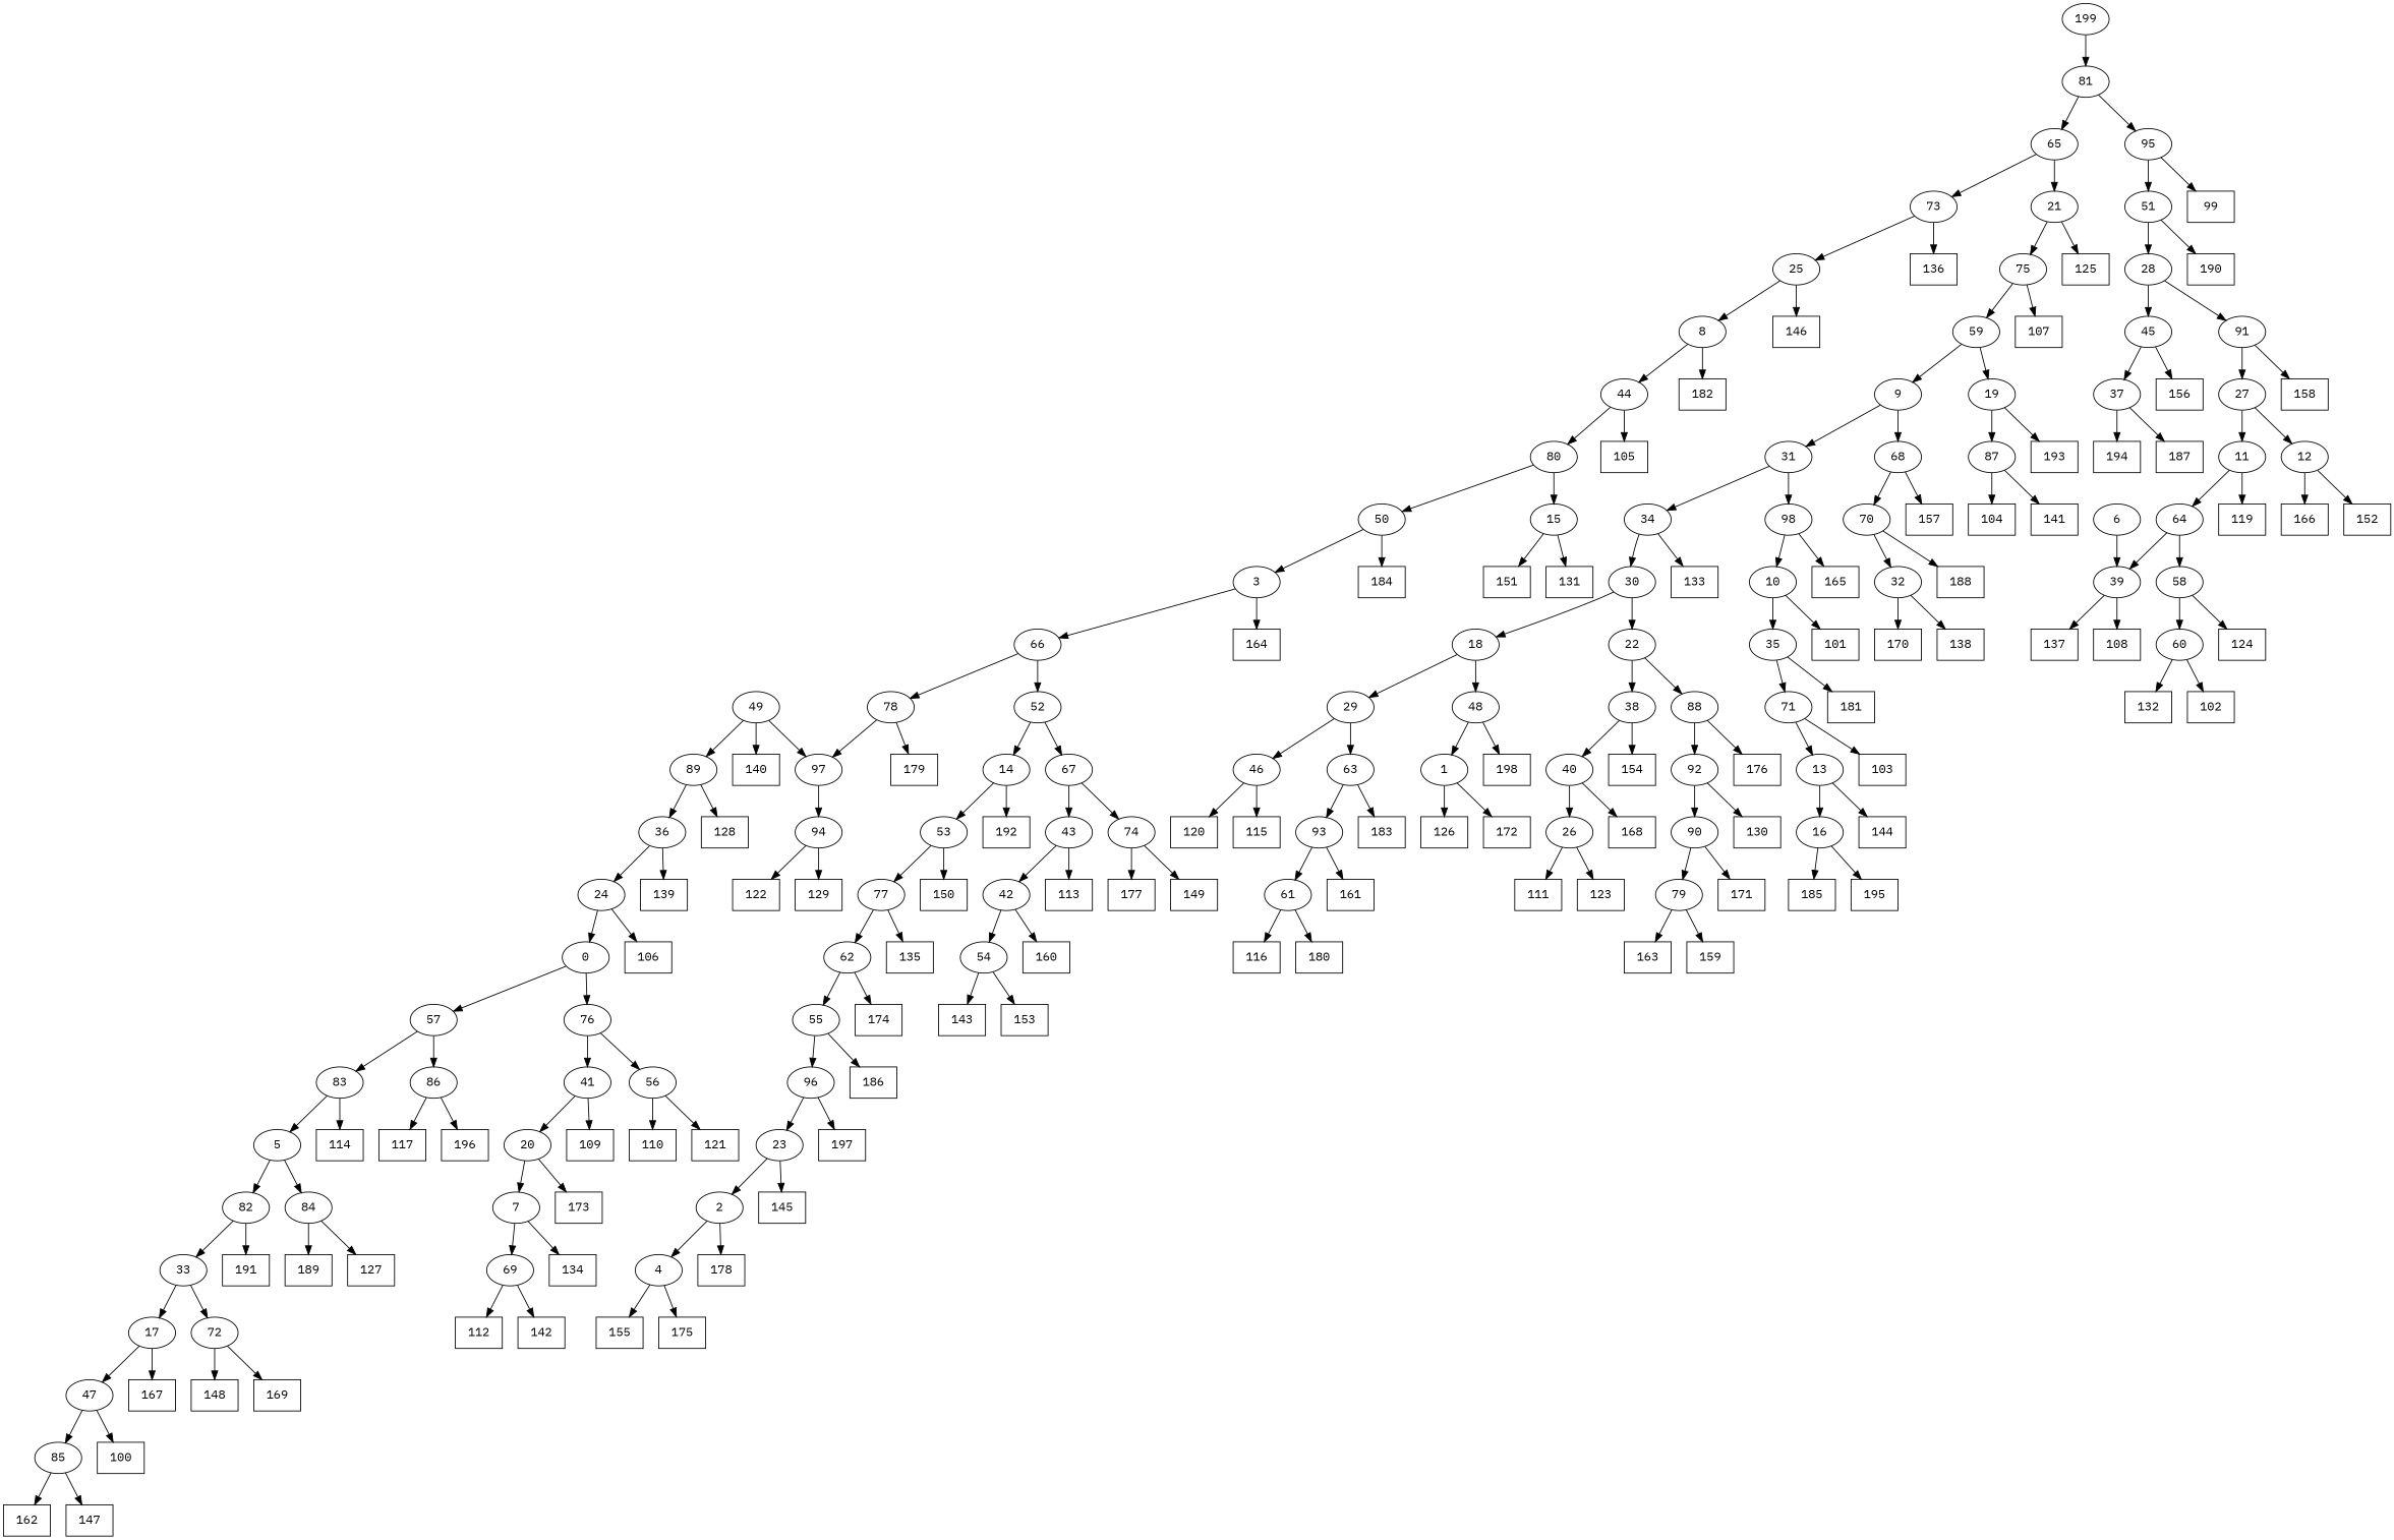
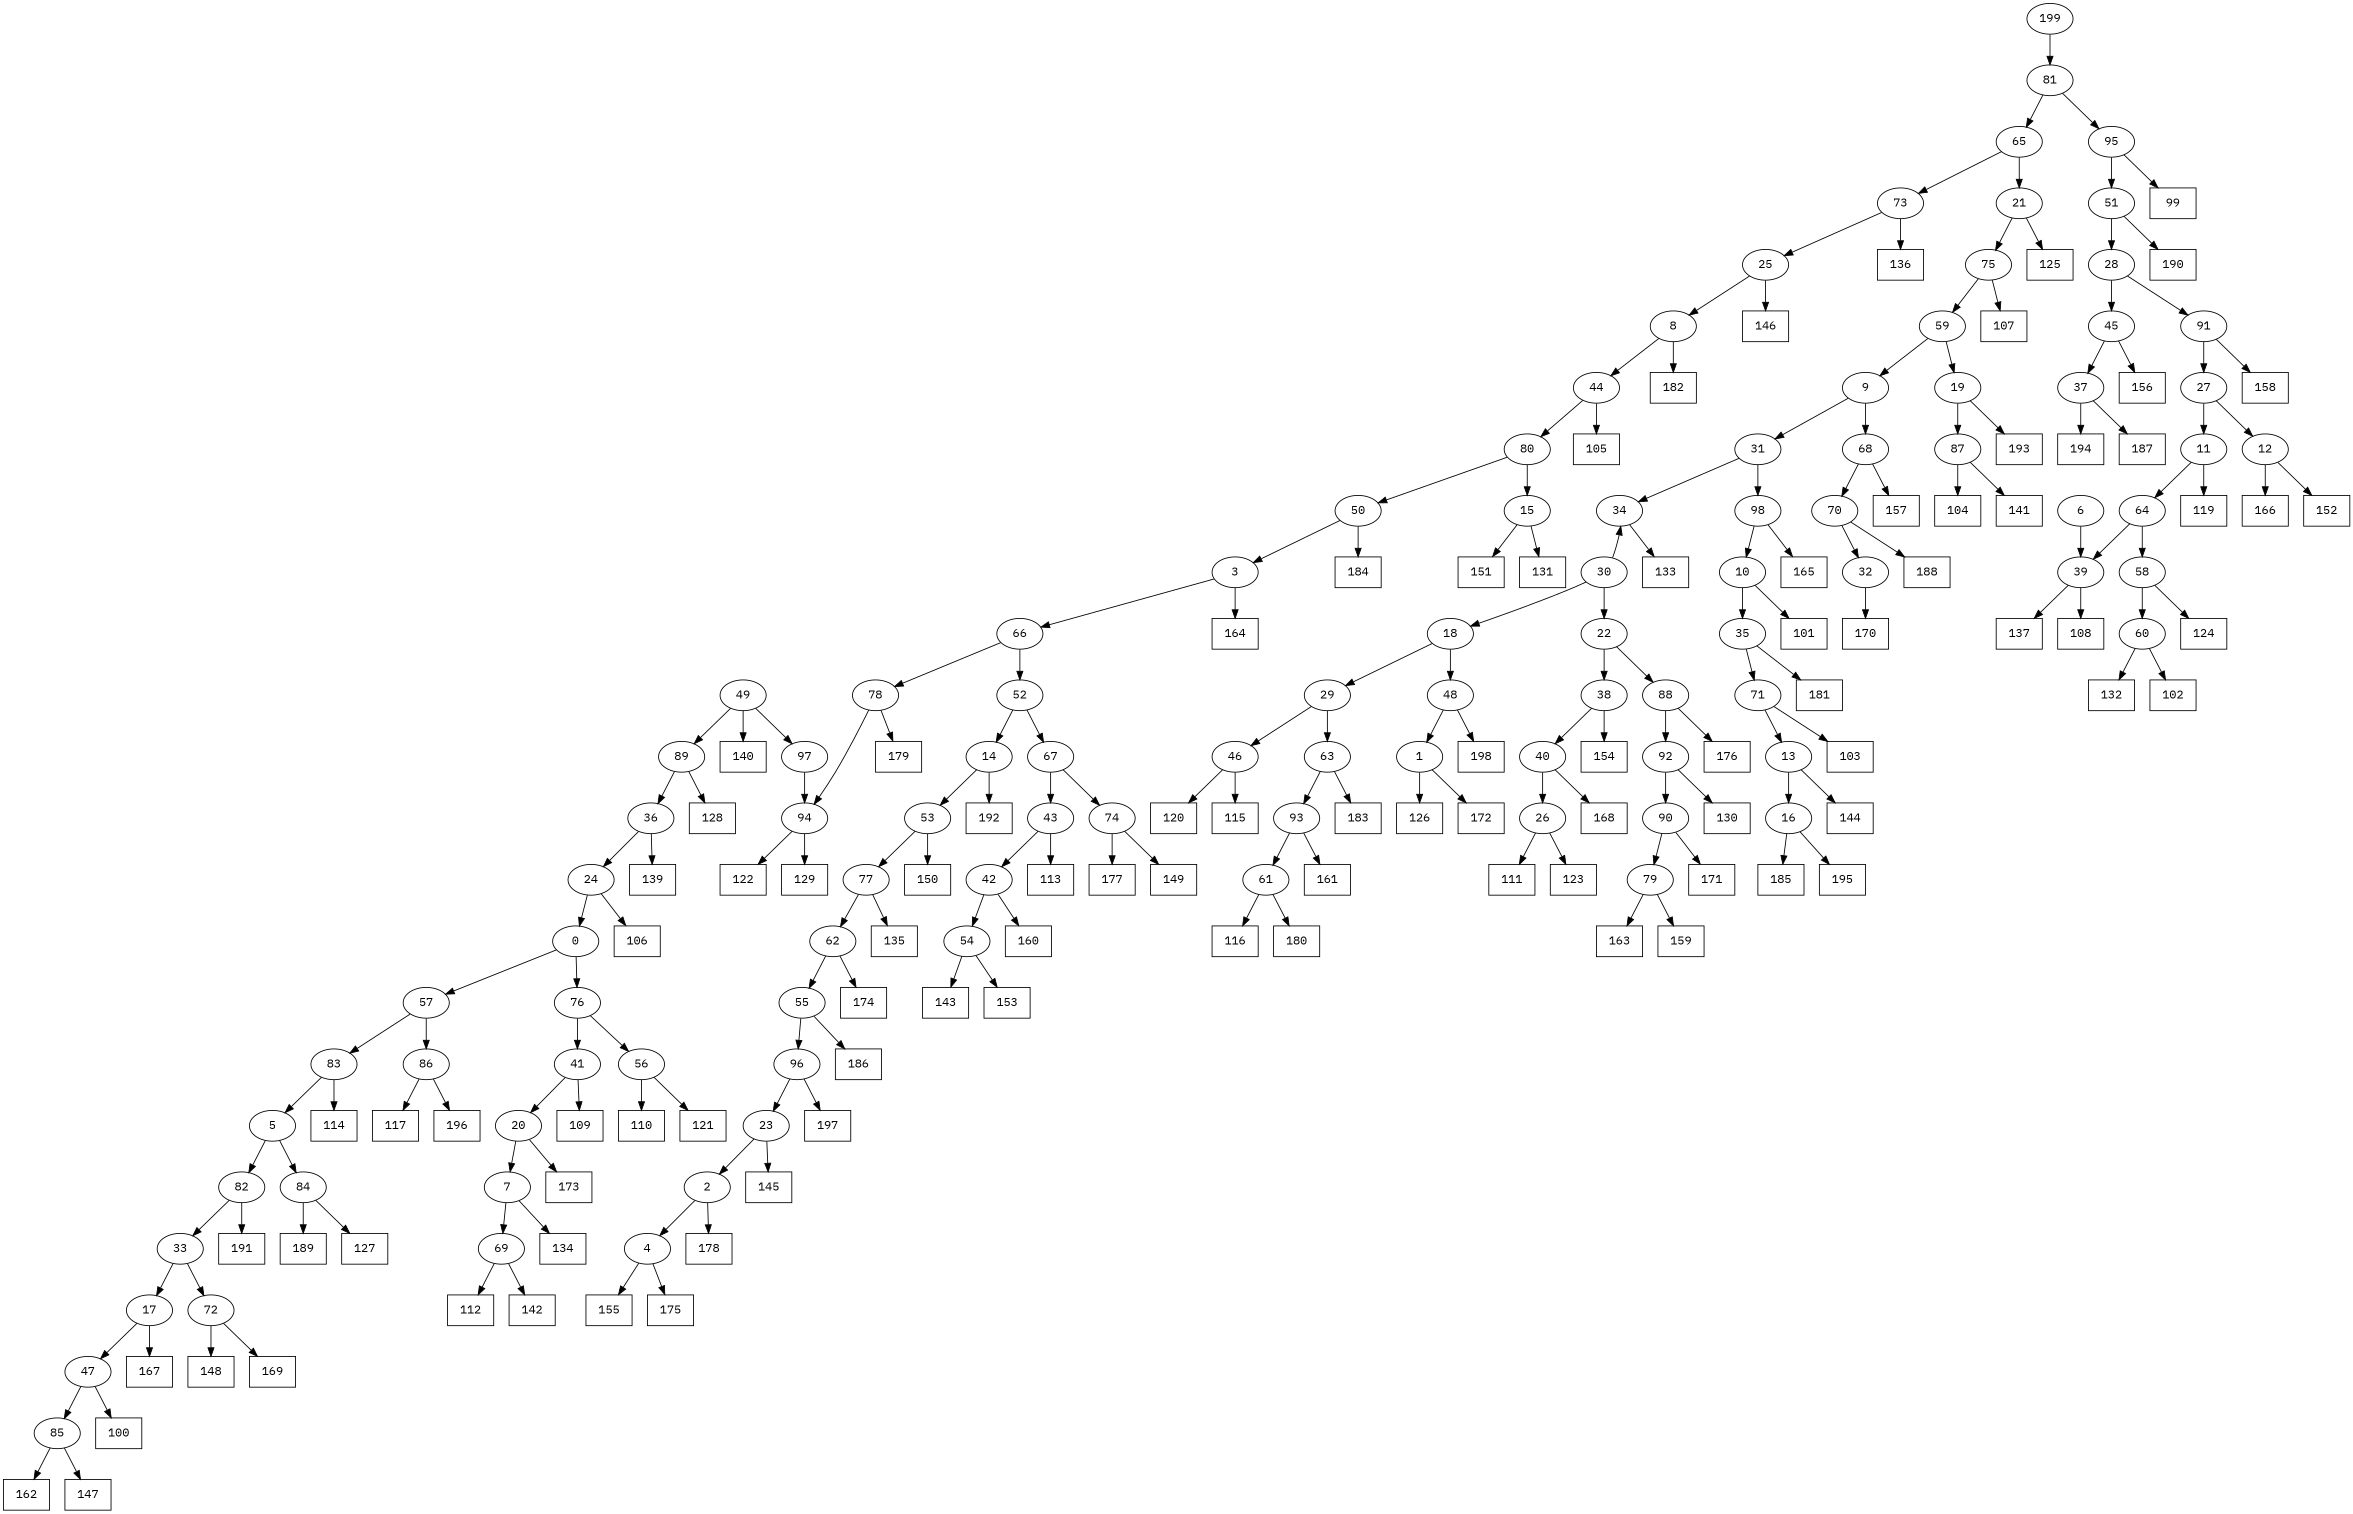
  digraph {
    fontname="IBM Plex Mono"
    node [fontname="IBM Plex Mono"]
    edge [fontname="IBM Plex Mono"]
    n1 [label=0]
    n2 [label=57]
    n3 [label=76]
    n4 [label=83]
    n5 [label=86]
    n6 [label=41]
    n7 [label=56]
    n8 [label=1]
    n9 [label=126 shape=box]
    n10 [label=172 shape=box]
    n11 [label=2]
    n12 [label=4]
    n13 [label=178 shape=box]
    n14 [label=155 shape=box]
    n15 [label=175 shape=box]
    n16 [label=3]
    n17 [label=66]
    n18 [label=164 shape=box]
    n19 [label=52]
    n20 [label=78]
    n21 [label=5]
    n22 [label=82]
    n23 [label=84]
    n24 [label=33]
    n25 [label=191 shape=box]
    n26 [label=189 shape=box]
    n27 [label=127 shape=box]
    n28 [label=6]
    n29 [label=39]
    n30 [label=137 shape=box]
    n31 [label=108 shape=box]
    n32 [label=7]
    n33 [label=69]
    n34 [label=134 shape=box]
    n35 [label=112 shape=box]
    n36 [label=142 shape=box]
    n37 [label=8]
    n38 [label=44]
    n39 [label=182 shape=box]
    n40 [label=80]
    n41 [label=105 shape=box]
    n42 [label=9]
    n43 [label=31]
    n44 [label=68]
    n45 [label=34]
    n46 [label=98]
    n47 [label=70]
    n48 [label=157 shape=box]
    n49 [label=10]
    n50 [label=35]
    n51 [label=101 shape=box]
    n52 [label=71]
    n53 [label=181 shape=box]
    n54 [label=11]
    n55 [label=64]
    n56 [label=119 shape=box]
    n57 [label=58]
    n58 [label=12]
    n59 [label=166 shape=box]
    n60 [label=152 shape=box]
    n61 [label=13]
    n62 [label=16]
    n63 [label=144 shape=box]
    n64 [label=185 shape=box]
    n65 [label=195 shape=box]
    n66 [label=14]
    n67 [label=53]
    n68 [label=192 shape=box]
    n69 [label=77]
    n70 [label=150 shape=box]
    n71 [label=15]
    n72 [label=151 shape=box]
    n73 [label=131 shape=box]
    n74 [label=17]
    n75 [label=47]
    n76 [label=167 shape=box]
    n77 [label=85]
    n78 [label=100 shape=box]
    n79 [label=18]
    n80 [label=29]
    n81 [label=48]
    n82 [label=46]
    n83 [label=63]
    n84 [label=198 shape=box]
    n85 [label=19]
    n86 [label=87]
    n87 [label=193 shape=box]
    n88 [label=104 shape=box]
    n89 [label=141 shape=box]
    n90 [label=20]
    n91 [label=173 shape=box]
    n92 [label=21]
    n93 [label=75]
    n94 [label=125 shape=box]
    n95 [label=59]
    n96 [label=107 shape=box]
    n97 [label=22]
    n98 [label=38]
    n99 [label=88]
    n100 [label=40]
    n101 [label=154 shape=box]
    n102 [label=92]
    n103 [label=176 shape=box]
    n104 [label=23]
    n105 [label=145 shape=box]
    n106 [label=24]
    n107 [label=106 shape=box]
    n108 [label=25]
    n109 [label=146 shape=box]
    n110 [label=26]
    n111 [label=111 shape=box]
    n112 [label=123 shape=box]
    n113 [label=27]
    n114 [label=28]
    n115 [label=45]
    n116 [label=91]
    n117 [label=37]
    n118 [label=156 shape=box]
    n119 [label=158 shape=box]
    n120 [label=120 shape=box]
    n121 [label=115 shape=box]
    n122 [label=93]
    n123 [label=183 shape=box]
    n124 [label=30]
    n125 [label=133 shape=box]
    n126 [label=165 shape=box]
    n127 [label=32]
    n128 [label=170 shape=box]
-   n129 [label=138 shape=box]
    n130 [label=72]
    n131 [label=148 shape=box]
    n132 [label=169 shape=box]
    n133 [label=103 shape=box]
    n134 [label=36]
    n135 [label=139 shape=box]
    n136 [label=194 shape=box]
    n137 [label=187 shape=box]
    n138 [label=168 shape=box]
    n139 [label=109 shape=box]
    n140 [label=42]
    n141 [label=54]
    n142 [label=160 shape=box]
    n143 [label=143 shape=box]
    n144 [label=153 shape=box]
    n145 [label=43]
    n146 [label=113 shape=box]
    n147 [label=50]
    n148 [label=162 shape=box]
    n149 [label=147 shape=box]
    n150 [label=49]
    n151 [label=89]
    n152 [label=140 shape=box]
    n153 [label=97]
    n154 [label=128 shape=box]
    n155 [label=184 shape=box]
    n156 [label=51]
    n157 [label=190 shape=box]
    n158 [label=67]
    n159 [label=74]
    n160 [label=62]
    n161 [label=135 shape=box]
    n162 [label=55]
    n163 [label=96]
    n164 [label=186 shape=box]
    n165 [label=197 shape=box]
    n166 [label=110 shape=box]
    n167 [label=121 shape=box]
    n168 [label=114 shape=box]
    n169 [label=117 shape=box]
    n170 [label=196 shape=box]
    n171 [label=60]
    n172 [label=124 shape=box]
    n173 [label=132 shape=box]
    n174 [label=102 shape=box]
    n175 [label=61]
    n176 [label=116 shape=box]
    n177 [label=180 shape=box]
    n178 [label=174 shape=box]
    n179 [label=161 shape=box]
    n180 [label=65]
    n181 [label=73]
    n182 [label=136 shape=box]
    n183 [label=179 shape=box]
    n184 [label=177 shape=box]
    n185 [label=149 shape=box]
    n186 [label=188 shape=box]
    n187 [label=94]
    n188 [label=79]
    n189 [label=163 shape=box]
    n190 [label=159 shape=box]
    n191 [label=81]
    n192 [label=95]
    n193 [label=99 shape=box]
    n194 [label=90]
    n195 [label=130 shape=box]
    n196 [label=171 shape=box]
    n197 [label=122 shape=box]
    n198 [label=129 shape=box]
    n199 [label=199]
    n1 -> n2
    n1 -> n3
    n2 -> n4
    n2 -> n5
    n3 -> n6
    n3 -> n7
    n4 -> n21
    n4 -> n168
    n5 -> n169
    n5 -> n170
    n6 -> n90
    n6 -> n139
    n7 -> n166
    n7 -> n167
    n8 -> n9
    n8 -> n10
    n11 -> n12
    n11 -> n13
    n12 -> n14
    n12 -> n15
    n16 -> n17
    n16 -> n18
    n17 -> n19
    n17 -> n20
    n19 -> n66
    n19 -> n158
-   n20 -> n153
+   n20 -> n187
    n20 -> n183
    n21 -> n22
    n21 -> n23
    n22 -> n24
    n22 -> n25
    n23 -> n26
    n23 -> n27
    n24 -> n74
    n24 -> n130
    n28 -> n29
    n29 -> n30
    n29 -> n31
    n32 -> n33
    n32 -> n34
    n33 -> n35
    n33 -> n36
    n37 -> n38
    n37 -> n39
    n38 -> n40
    n38 -> n41
    n40 -> n71
    n40 -> n147
    n42 -> n43
    n42 -> n44
    n43 -> n45
    n43 -> n46
    n44 -> n47
    n44 -> n48
-   n45 -> n124
+   n124 -> n45
    n45 -> n125
    n46 -> n49
    n46 -> n126
    n47 -> n127
    n47 -> n186
    n49 -> n50
    n49 -> n51
    n50 -> n52
    n50 -> n53
    n52 -> n61
    n52 -> n133
    n54 -> n55
    n54 -> n56
    n55 -> n29
    n55 -> n57
    n57 -> n171
    n57 -> n172
    n58 -> n59
    n58 -> n60
    n61 -> n62
    n61 -> n63
    n62 -> n64
    n62 -> n65
    n66 -> n67
    n66 -> n68
    n67 -> n69
    n67 -> n70
    n69 -> n160
    n69 -> n161
    n71 -> n72
    n71 -> n73
    n74 -> n75
    n74 -> n76
    n75 -> n77
    n75 -> n78
    n77 -> n148
    n77 -> n149
    n79 -> n80
    n79 -> n81
    n80 -> n82
    n80 -> n83
    n81 -> n8
    n81 -> n84
    n82 -> n120
    n82 -> n121
    n83 -> n122
    n83 -> n123
    n85 -> n86
    n85 -> n87
    n86 -> n88
    n86 -> n89
    n90 -> n32
    n90 -> n91
    n92 -> n93
    n92 -> n94
    n93 -> n95
    n93 -> n96
    n95 -> n42
    n95 -> n85
    n97 -> n98
    n97 -> n99
    n98 -> n100
    n98 -> n101
    n99 -> n102
    n99 -> n103
    n100 -> n110
    n100 -> n138
    n102 -> n194
    n102 -> n195
    n104 -> n11
    n104 -> n105
    n106 -> n1
    n106 -> n107
    n108 -> n37
    n108 -> n109
    n110 -> n111
    n110 -> n112
    n113 -> n54
    n113 -> n58
    n114 -> n115
    n114 -> n116
    n115 -> n117
    n115 -> n118
    n116 -> n113
    n116 -> n119
    n117 -> n136
    n117 -> n137
    n122 -> n175
    n122 -> n179
    n124 -> n79
    n124 -> n97
    n127 -> n128
-   n127 -> n129
    n130 -> n131
    n130 -> n132
    n134 -> n106
    n134 -> n135
    n140 -> n141
    n140 -> n142
    n141 -> n143
    n141 -> n144
    n145 -> n140
    n145 -> n146
    n147 -> n16
    n147 -> n155
    n150 -> n151
    n150 -> n152
    n150 -> n153
    n151 -> n134
    n151 -> n154
    n153 -> n187
    n156 -> n114
    n156 -> n157
    n158 -> n145
    n158 -> n159
    n159 -> n184
    n159 -> n185
    n160 -> n162
    n160 -> n178
    n162 -> n163
    n162 -> n164
    n163 -> n104
    n163 -> n165
    n171 -> n173
    n171 -> n174
    n175 -> n176
    n175 -> n177
    n180 -> n92
    n180 -> n181
    n181 -> n108
    n181 -> n182
    n187 -> n197
    n187 -> n198
    n188 -> n189
    n188 -> n190
    n191 -> n180
    n191 -> n192
    n192 -> n156
    n192 -> n193
    n194 -> n188
    n194 -> n196
    n199 -> n191
  }
